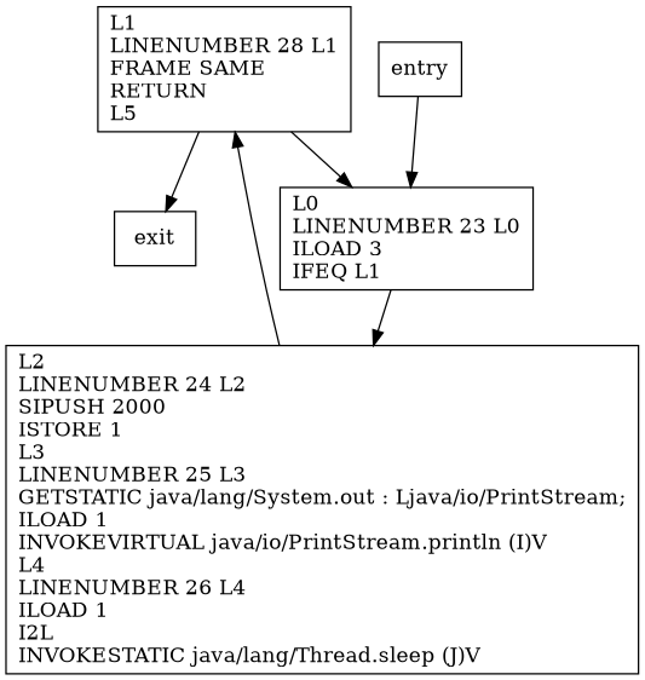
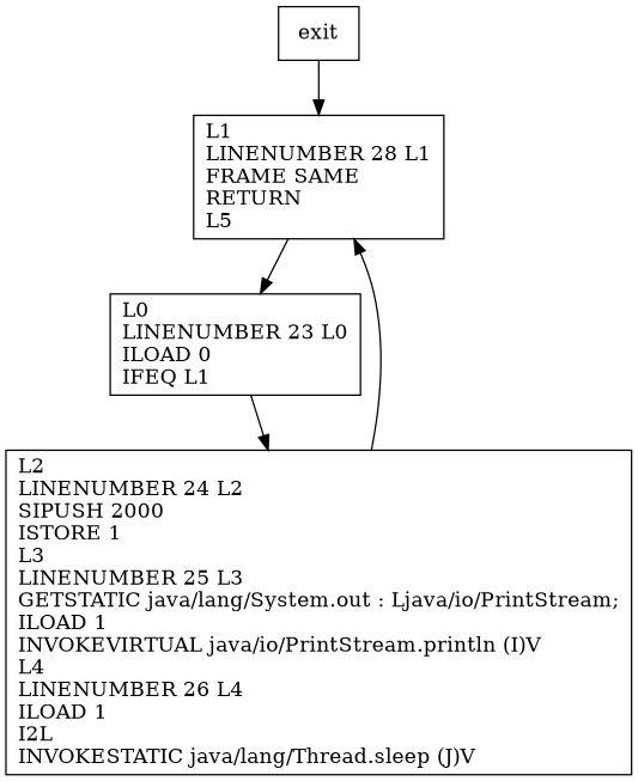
  digraph {
    node [shape=record]
    n1 [label="L1\lLINENUMBER 28 L1\lFRAME SAME\lRETURN\lL5\l"]
    exit
-   n3 [label="L0\lLINENUMBER 23 L0\lILOAD 3\lIFEQ L1\l"]
+   n3 [label="L0\lLINENUMBER 23 L0\lILOAD 0\lIFEQ L1\l"]
    n4 [label="L2\lLINENUMBER 24 L2\lSIPUSH 2000\lISTORE 1\lL3\lLINENUMBER 25 L3\lGETSTATIC java/lang/System.out : Ljava/io/PrintStream;\lILOAD 1\lINVOKEVIRTUAL java/io/PrintStream.println (I)V\lL4\lLINENUMBER 26 L4\lILOAD 1\lI2L\lINVOKESTATIC java/lang/Thread.sleep (J)V\l"]
-   entry
-   n1 -> exit
+   exit -> n1
    n1 -> n3
    n3 -> n4
    n4 -> n1
-   entry -> n3
  }
